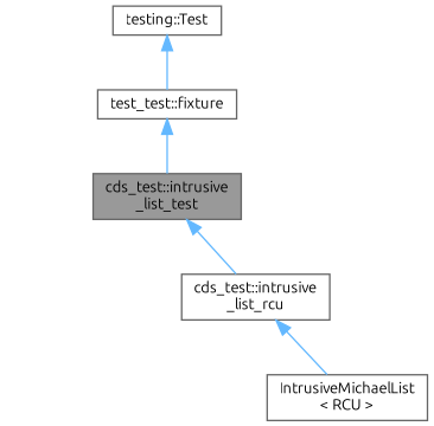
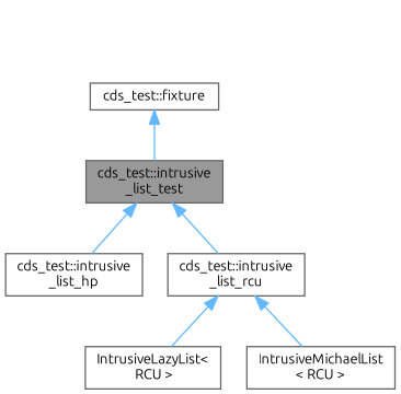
  digraph {
    fontname=Ubuntu
    node [color=gray40 fillcolor=white fontname=Ubuntu fontsize=10 shape=box style=filled]
    edge [color=steelblue1 dir=back fontname=Ubuntu fontsize=10 labelfontname=Helvetica labelfontsize=10 style=solid]
    n1 [fillcolor=grey60 fontcolor=black height=0.2 label="cds_test::intrusive\l_list_test" width=0.4]
+   n2 [height=0.2 label="cds_test::intrusive\l_list_hp" width=0.4]
    n3 [height=0.2 label="cds_test::intrusive\l_list_rcu" width=0.4]
+   n4 [height=0.2 label="IntrusiveLazyList\<\l RCU \>" width=0.4]
    n5 [height=0.2 label="IntrusiveMichaelList\l\< RCU \>" width=0.4]
-   n6 [height=0.2 label="test_test::fixture" width=0.4]
-   n7 [height=0.2 label="testing::Test" width=0.4]
+   n6 [height=0.2 label="cds_test::fixture" width=0.4]
+   n1 -> n2
    n1 -> n3
+   n3 -> n4
    n3 -> n5
    n6 -> n1
-   n7 -> n6
  }
